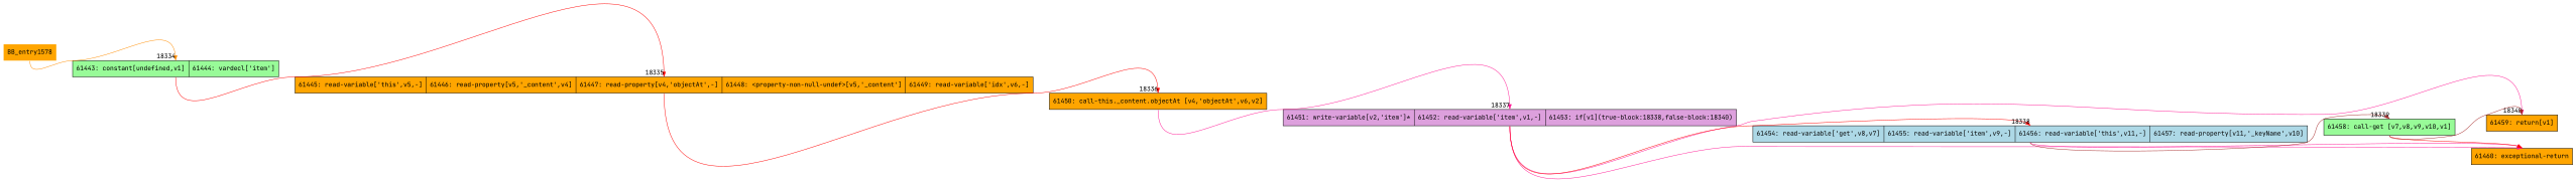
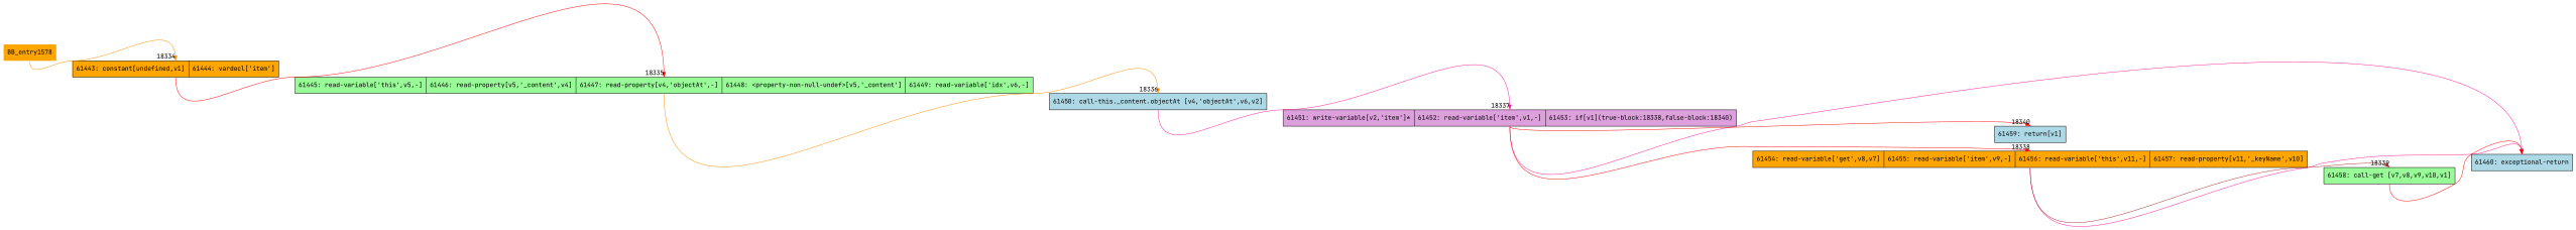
  digraph {
    fontname="JetBrains Mono"
    rankdir=LR
    node [fillcolor=orange fontname="JetBrains Mono" shape=record style=filled]
    edge [color=red fontname="JetBrains Mono" headport=n tailport=s]
    n1 [label=BB_entry1578 shape=none]
-   n2 [fillcolor=palegreen label="{61443: constant[undefined,v1]|61444: vardecl['item']}"]
-   n3 [label="{61445: read-variable['this',v5,-]|61446: read-property[v5,'_content',v4]|61447: read-property[v4,'objectAt',-]|61448: \<property-non-null-undef\>[v5,'_content']|61449: read-variable['idx',v6,-]}"]
-   n4 [label="{61450: call-this._content.objectAt [v4,'objectAt',v6,v2]}"]
+   n2 [label="{61443: constant[undefined,v1]|61444: vardecl['item']}"]
+   n3 [fillcolor=palegreen label="{61445: read-variable['this',v5,-]|61446: read-property[v5,'_content',v4]|61447: read-property[v4,'objectAt',-]|61448: \<property-non-null-undef\>[v5,'_content']|61449: read-variable['idx',v6,-]}"]
+   n4 [fillcolor=lightblue label="{61450: call-this._content.objectAt [v4,'objectAt',v6,v2]}"]
    n5 [fillcolor=plum label="{61451: write-variable[v2,'item']*|61452: read-variable['item',v1,-]|61453: if[v1](true-block:18338,false-block:18340)}"]
-   n6 [label="{61460: exceptional-return}"]
-   n7 [label="{61459: return[v1]}"]
-   n8 [fillcolor=lightblue label="{61454: read-variable['get',v8,v7]|61455: read-variable['item',v9,-]|61456: read-variable['this',v11,-]|61457: read-property[v11,'_keyName',v10]}"]
+   n6 [fillcolor=lightblue label="{61460: exceptional-return}"]
+   n7 [fillcolor=lightblue label="{61459: return[v1]}"]
+   n8 [label="{61454: read-variable['get',v8,v7]|61455: read-variable['item',v9,-]|61456: read-variable['this',v11,-]|61457: read-property[v11,'_keyName',v10]}"]
    n9 [fillcolor=palegreen label="{61458: call-get [v7,v8,v9,v10,v1]}"]
    n1 -> n2 [color=darkorange headlabel="    18334"]
    n2 -> n3 [headlabel="      18335"]
-   n3 -> n4 [headlabel="      18336"]
+   n3 -> n4 [color=darkorange headlabel="      18336"]
    n4 -> n5 [color=deeppink headlabel="      18337"]
    n5 -> n6 [color=deeppink]
-   n5 -> n7 [color=deeppink headlabel="      18340"]
+   n5 -> n7 [headlabel="      18340"]
    n5 -> n8 [headlabel="      18338"]
    n8 -> n6 [color=deeppink]
    n8 -> n9 [color=brown headlabel="      18339"]
    n9 -> n6
-   n9 -> n7 [color=brown]
  }
